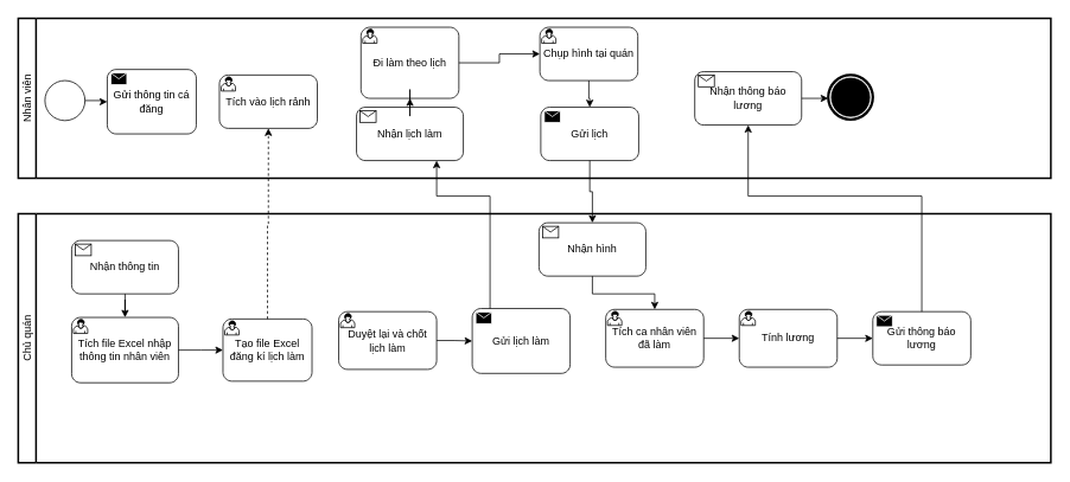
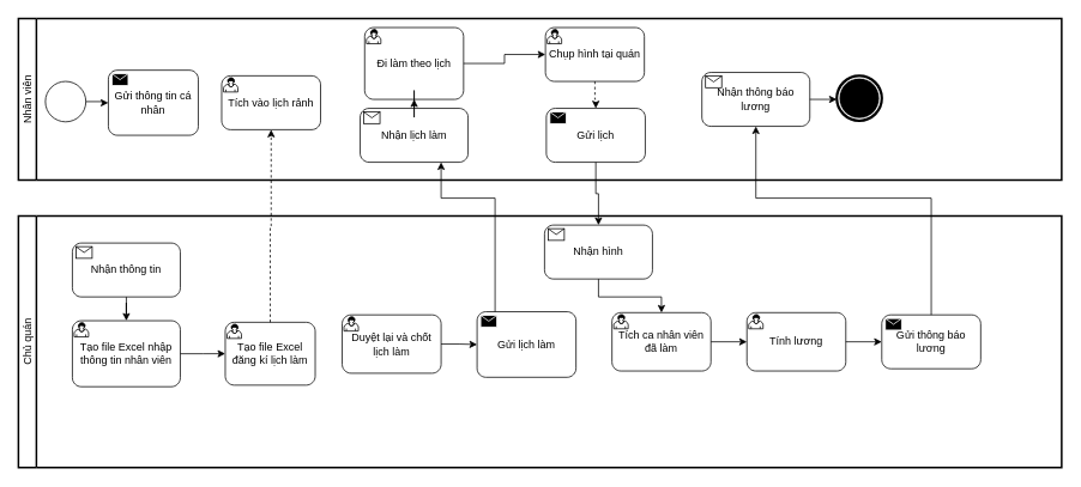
  <mxCell id="0" />
  <mxCell id="1" parent="0" />
  <mxCell id="2" value="Nhân viên" style="swimlane;html=1;startSize=20;fontStyle=0;collapsible=0;horizontal=0;swimlaneLine=1;swimlaneFillColor=#ffffff;strokeWidth=2;whiteSpace=wrap;" parent="1" vertex="1"><mxGeometry x="20" y="20" width="1160" height="180" as="geometry" /></mxCell>
  <mxCell id="3" value="Tích vào lịch rảnh" style="points=[[0.25,0,0],[0.5,0,0],[0.75,0,0],[1,0.25,0],[1,0.5,0],[1,0.75,0],[0.75,1,0],[0.5,1,0],[0.25,1,0],[0,0.75,0],[0,0.5,0],[0,0.25,0]];shape=mxgraph.bpmn.task;whiteSpace=wrap;rectStyle=rounded;size=10;html=1;container=1;expand=0;collapsible=0;taskMarker=user;" parent="2" vertex="1"><mxGeometry x="226" y="63.75" width="110" height="60" as="geometry" /></mxCell>
  <mxCell id="4" value="Nhận lịch làm" style="points=[[0.25,0,0],[0.5,0,0],[0.75,0,0],[1,0.25,0],[1,0.5,0],[1,0.75,0],[0.75,1,0],[0.5,1,0],[0.25,1,0],[0,0.75,0],[0,0.5,0],[0,0.25,0]];shape=mxgraph.bpmn.task;whiteSpace=wrap;rectStyle=rounded;size=10;html=1;container=1;expand=0;collapsible=0;taskMarker=receive;" parent="2" vertex="1"><mxGeometry x="380" y="100" width="120" height="60" as="geometry" /></mxCell>
  <mxCell id="5" value="Đi làm theo lịch" style="points=[[0.25,0,0],[0.5,0,0],[0.75,0,0],[1,0.25,0],[1,0.5,0],[1,0.75,0],[0.75,1,0],[0.5,1,0],[0.25,1,0],[0,0.75,0],[0,0.5,0],[0,0.25,0]];shape=mxgraph.bpmn.task;whiteSpace=wrap;rectStyle=rounded;size=10;html=1;container=1;expand=0;collapsible=0;taskMarker=user;" parent="2" vertex="1"><mxGeometry x="385" y="10" width="110" height="80" as="geometry" /></mxCell>
  <mxCell id="6" style="edgeStyle=orthogonalEdgeStyle;rounded=0;orthogonalLoop=1;jettySize=auto;html=1;entryX=0.5;entryY=1;entryDx=0;entryDy=0;entryPerimeter=0;" parent="2" source="4" target="5" edge="1"><mxGeometry relative="1" as="geometry" /></mxCell>
  <mxCell id="7" value="Chụp hình tại quán" style="points=[[0.25,0,0],[0.5,0,0],[0.75,0,0],[1,0.25,0],[1,0.5,0],[1,0.75,0],[0.75,1,0],[0.5,1,0],[0.25,1,0],[0,0.75,0],[0,0.5,0],[0,0.25,0]];shape=mxgraph.bpmn.task;whiteSpace=wrap;rectStyle=rounded;size=10;html=1;container=1;expand=0;collapsible=0;taskMarker=user;" parent="2" vertex="1"><mxGeometry x="586" y="10" width="110" height="60" as="geometry" /></mxCell>
  <mxCell id="8" style="edgeStyle=orthogonalEdgeStyle;rounded=0;orthogonalLoop=1;jettySize=auto;html=1;entryX=0;entryY=0.5;entryDx=0;entryDy=0;entryPerimeter=0;" parent="2" source="5" target="7" edge="1"><mxGeometry relative="1" as="geometry" /></mxCell>
  <mxCell id="9" value="Gửi lịch" style="points=[[0.25,0,0],[0.5,0,0],[0.75,0,0],[1,0.25,0],[1,0.5,0],[1,0.75,0],[0.75,1,0],[0.5,1,0],[0.25,1,0],[0,0.75,0],[0,0.5,0],[0,0.25,0]];shape=mxgraph.bpmn.task;whiteSpace=wrap;rectStyle=rounded;size=10;html=1;container=1;expand=0;collapsible=0;taskMarker=send;" parent="2" vertex="1"><mxGeometry x="587" y="100" width="110" height="60" as="geometry" /></mxCell>
- <mxCell id="10" style="edgeStyle=orthogonalEdgeStyle;rounded=0;orthogonalLoop=1;jettySize=auto;html=1;entryX=0.5;entryY=0;entryDx=0;entryDy=0;entryPerimeter=0;" parent="2" source="7" target="9" edge="1"><mxGeometry relative="1" as="geometry" /></mxCell>
+ <mxCell id="10" style="edgeStyle=orthogonalEdgeStyle;rounded=0;orthogonalLoop=1;jettySize=auto;html=1;entryX=0.5;entryY=0;entryDx=0;entryDy=0;entryPerimeter=0;dashed=1;" parent="2" source="7" target="9" edge="1"><mxGeometry relative="1" as="geometry" /></mxCell>
  <mxCell id="11" value="Nhận thông báo lương" style="points=[[0.25,0,0],[0.5,0,0],[0.75,0,0],[1,0.25,0],[1,0.5,0],[1,0.75,0],[0.75,1,0],[0.5,1,0],[0.25,1,0],[0,0.75,0],[0,0.5,0],[0,0.25,0]];shape=mxgraph.bpmn.task;whiteSpace=wrap;rectStyle=rounded;size=10;html=1;container=1;expand=0;collapsible=0;taskMarker=receive;" parent="2" vertex="1"><mxGeometry x="760" y="60" width="120" height="60" as="geometry" /></mxCell>
  <mxCell id="12" style="edgeStyle=orthogonalEdgeStyle;rounded=0;orthogonalLoop=1;jettySize=auto;html=1;entryX=0;entryY=0.5;entryDx=0;entryDy=0;entryPerimeter=0;" parent="2" source="11" edge="1"><mxGeometry relative="1" as="geometry"><mxPoint x="910" y="90" as="targetPoint" /></mxGeometry></mxCell>
  <mxCell id="13" value="" style="points=[[0.145,0.145,0],[0.5,0,0],[0.855,0.145,0],[1,0.5,0],[0.855,0.855,0],[0.5,1,0],[0.145,0.855,0],[0,0.5,0]];shape=mxgraph.bpmn.event;html=1;verticalLabelPosition=bottom;labelBackgroundColor=#ffffff;verticalAlign=top;align=center;perimeter=ellipsePerimeter;outlineConnect=0;aspect=fixed;outline=standard;symbol=general;" parent="2" vertex="1"><mxGeometry x="30" y="70" width="45" height="45" as="geometry" /></mxCell>
- <mxCell id="14" value="Gửi thông tin cá đăng" style="points=[[0.25,0,0],[0.5,0,0],[0.75,0,0],[1,0.25,0],[1,0.5,0],[1,0.75,0],[0.75,1,0],[0.5,1,0],[0.25,1,0],[0,0.75,0],[0,0.5,0],[0,0.25,0]];shape=mxgraph.bpmn.task;whiteSpace=wrap;rectStyle=rounded;size=10;html=1;container=1;expand=0;collapsible=0;taskMarker=send;" parent="2" vertex="1"><mxGeometry x="100" y="57.5" width="100" height="72.5" as="geometry" /></mxCell>
+ <mxCell id="14" value="Gửi thông tin cá nhân" style="points=[[0.25,0,0],[0.5,0,0],[0.75,0,0],[1,0.25,0],[1,0.5,0],[1,0.75,0],[0.75,1,0],[0.5,1,0],[0.25,1,0],[0,0.75,0],[0,0.5,0],[0,0.25,0]];shape=mxgraph.bpmn.task;whiteSpace=wrap;rectStyle=rounded;size=10;html=1;container=1;expand=0;collapsible=0;taskMarker=send;" parent="2" vertex="1"><mxGeometry x="100" y="57.5" width="100" height="72.5" as="geometry" /></mxCell>
  <mxCell id="15" style="edgeStyle=orthogonalEdgeStyle;rounded=0;orthogonalLoop=1;jettySize=auto;html=1;entryX=0;entryY=0.5;entryDx=0;entryDy=0;entryPerimeter=0;" parent="2" source="13" target="14" edge="1"><mxGeometry relative="1" as="geometry" /></mxCell>
  <mxCell id="16" value="" style="points=[[0.145,0.145,0],[0.5,0,0],[0.855,0.145,0],[1,0.5,0],[0.855,0.855,0],[0.5,1,0],[0.145,0.855,0],[0,0.5,0]];shape=mxgraph.bpmn.event;html=1;verticalLabelPosition=bottom;labelBackgroundColor=#ffffff;verticalAlign=top;align=center;perimeter=ellipsePerimeter;outlineConnect=0;aspect=fixed;outline=end;symbol=terminate;" parent="2" vertex="1"><mxGeometry x="910" y="63.75" width="50" height="50" as="geometry" /></mxCell>
  <mxCell id="17" value="Chủ quán" style="swimlane;html=1;startSize=20;fontStyle=0;collapsible=0;horizontal=0;swimlaneLine=1;swimlaneFillColor=#ffffff;strokeWidth=2;whiteSpace=wrap;" parent="1" vertex="1"><mxGeometry x="20" y="240" width="1160" height="280" as="geometry" /></mxCell>
  <mxCell id="18" value="Tạo file Excel đăng kí lịch làm" style="points=[[0.25,0,0],[0.5,0,0],[0.75,0,0],[1,0.25,0],[1,0.5,0],[1,0.75,0],[0.75,1,0],[0.5,1,0],[0.25,1,0],[0,0.75,0],[0,0.5,0],[0,0.25,0]];shape=mxgraph.bpmn.task;whiteSpace=wrap;rectStyle=rounded;size=10;html=1;container=1;expand=0;collapsible=0;taskMarker=user;" parent="17" vertex="1"><mxGeometry x="230" y="118.25" width="100" height="70" as="geometry" /></mxCell>
  <mxCell id="19" value="Duyệt lại và chốt lịch làm" style="points=[[0.25,0,0],[0.5,0,0],[0.75,0,0],[1,0.25,0],[1,0.5,0],[1,0.75,0],[0.75,1,0],[0.5,1,0],[0.25,1,0],[0,0.75,0],[0,0.5,0],[0,0.25,0]];shape=mxgraph.bpmn.task;whiteSpace=wrap;rectStyle=rounded;size=10;html=1;container=1;expand=0;collapsible=0;taskMarker=user;" parent="17" vertex="1"><mxGeometry x="360" y="110" width="110" height="65" as="geometry" /></mxCell>
  <mxCell id="20" value="Gửi lịch làm" style="points=[[0.25,0,0],[0.5,0,0],[0.75,0,0],[1,0.25,0],[1,0.5,0],[1,0.75,0],[0.75,1,0],[0.5,1,0],[0.25,1,0],[0,0.75,0],[0,0.5,0],[0,0.25,0]];shape=mxgraph.bpmn.task;whiteSpace=wrap;rectStyle=rounded;size=10;html=1;container=1;expand=0;collapsible=0;taskMarker=send;" parent="17" vertex="1"><mxGeometry x="510" y="106.5" width="110" height="73" as="geometry" /></mxCell>
  <mxCell id="21" value="Tích ca nhân viên đã làm" style="points=[[0.25,0,0],[0.5,0,0],[0.75,0,0],[1,0.25,0],[1,0.5,0],[1,0.75,0],[0.75,1,0],[0.5,1,0],[0.25,1,0],[0,0.75,0],[0,0.5,0],[0,0.25,0]];shape=mxgraph.bpmn.task;whiteSpace=wrap;rectStyle=rounded;size=10;html=1;container=1;expand=0;collapsible=0;taskMarker=user;" parent="17" vertex="1"><mxGeometry x="660" y="107.5" width="110" height="65" as="geometry" /></mxCell>
  <mxCell id="22" value="Nhận hình" style="points=[[0.25,0,0],[0.5,0,0],[0.75,0,0],[1,0.25,0],[1,0.5,0],[1,0.75,0],[0.75,1,0],[0.5,1,0],[0.25,1,0],[0,0.75,0],[0,0.5,0],[0,0.25,0]];shape=mxgraph.bpmn.task;whiteSpace=wrap;rectStyle=rounded;size=10;html=1;container=1;expand=0;collapsible=0;taskMarker=receive;" parent="17" vertex="1"><mxGeometry x="585" y="10" width="120" height="60" as="geometry" /></mxCell>
  <mxCell id="23" value="Tính lương" style="points=[[0.25,0,0],[0.5,0,0],[0.75,0,0],[1,0.25,0],[1,0.5,0],[1,0.75,0],[0.75,1,0],[0.5,1,0],[0.25,1,0],[0,0.75,0],[0,0.5,0],[0,0.25,0]];shape=mxgraph.bpmn.task;whiteSpace=wrap;rectStyle=rounded;size=10;html=1;container=1;expand=0;collapsible=0;taskMarker=user;" parent="17" vertex="1"><mxGeometry x="810" y="107.5" width="110" height="65" as="geometry" /></mxCell>
  <mxCell id="24" style="edgeStyle=orthogonalEdgeStyle;rounded=0;orthogonalLoop=1;jettySize=auto;html=1;entryX=0;entryY=0.5;entryDx=0;entryDy=0;entryPerimeter=0;" parent="17" source="21" target="23" edge="1"><mxGeometry relative="1" as="geometry" /></mxCell>
  <mxCell id="25" value="Gửi thông báo lương" style="points=[[0.25,0,0],[0.5,0,0],[0.75,0,0],[1,0.25,0],[1,0.5,0],[1,0.75,0],[0.75,1,0],[0.5,1,0],[0.25,1,0],[0,0.75,0],[0,0.5,0],[0,0.25,0]];shape=mxgraph.bpmn.task;whiteSpace=wrap;rectStyle=rounded;size=10;html=1;container=1;expand=0;collapsible=0;taskMarker=send;" parent="17" vertex="1"><mxGeometry x="960" y="110" width="110" height="60" as="geometry" /></mxCell>
  <mxCell id="26" style="edgeStyle=orthogonalEdgeStyle;rounded=0;orthogonalLoop=1;jettySize=auto;html=1;entryX=0;entryY=0.5;entryDx=0;entryDy=0;entryPerimeter=0;" parent="17" source="23" target="25" edge="1"><mxGeometry relative="1" as="geometry" /></mxCell>
  <mxCell id="27" value="Nhận thông tin" style="points=[[0.25,0,0],[0.5,0,0],[0.75,0,0],[1,0.25,0],[1,0.5,0],[1,0.75,0],[0.75,1,0],[0.5,1,0],[0.25,1,0],[0,0.75,0],[0,0.5,0],[0,0.25,0]];shape=mxgraph.bpmn.task;whiteSpace=wrap;rectStyle=rounded;size=10;html=1;container=1;expand=0;collapsible=0;taskMarker=receive;" parent="17" vertex="1"><mxGeometry x="60" y="30" width="120" height="60" as="geometry" /></mxCell>
- <mxCell id="28" value="Tích file Excel nhập thông tin nhân viên" style="points=[[0.25,0,0],[0.5,0,0],[0.75,0,0],[1,0.25,0],[1,0.5,0],[1,0.75,0],[0.75,1,0],[0.5,1,0],[0.25,1,0],[0,0.75,0],[0,0.5,0],[0,0.25,0]];shape=mxgraph.bpmn.task;whiteSpace=wrap;rectStyle=rounded;size=10;html=1;container=1;expand=0;collapsible=0;taskMarker=user;" parent="17" vertex="1"><mxGeometry x="60" y="116.5" width="120" height="73.5" as="geometry" /></mxCell>
+ <mxCell id="28" value="Tạo file Excel nhập thông tin nhân viên" style="points=[[0.25,0,0],[0.5,0,0],[0.75,0,0],[1,0.25,0],[1,0.5,0],[1,0.75,0],[0.75,1,0],[0.5,1,0],[0.25,1,0],[0,0.75,0],[0,0.5,0],[0,0.25,0]];shape=mxgraph.bpmn.task;whiteSpace=wrap;rectStyle=rounded;size=10;html=1;container=1;expand=0;collapsible=0;taskMarker=user;" parent="17" vertex="1"><mxGeometry x="60" y="116.5" width="120" height="73.5" as="geometry" /></mxCell>
  <mxCell id="29" style="edgeStyle=orthogonalEdgeStyle;rounded=0;orthogonalLoop=1;jettySize=auto;html=1;entryX=0;entryY=0.5;entryDx=0;entryDy=0;entryPerimeter=0;" parent="17" source="28" target="18" edge="1"><mxGeometry relative="1" as="geometry" /></mxCell>
  <mxCell id="30" style="edgeStyle=orthogonalEdgeStyle;rounded=0;orthogonalLoop=1;jettySize=auto;html=1;entryX=0.5;entryY=0;entryDx=0;entryDy=0;entryPerimeter=0;" parent="17" source="27" target="28" edge="1"><mxGeometry relative="1" as="geometry" /></mxCell>
  <mxCell id="31" style="edgeStyle=orthogonalEdgeStyle;rounded=0;orthogonalLoop=1;jettySize=auto;html=1;entryX=0;entryY=0.5;entryDx=0;entryDy=0;entryPerimeter=0;" parent="17" source="19" target="20" edge="1"><mxGeometry relative="1" as="geometry" /></mxCell>
  <mxCell id="32" style="edgeStyle=orthogonalEdgeStyle;rounded=0;orthogonalLoop=1;jettySize=auto;html=1;entryX=0.5;entryY=0;entryDx=0;entryDy=0;entryPerimeter=0;" parent="17" source="22" target="21" edge="1"><mxGeometry relative="1" as="geometry" /></mxCell>
  <mxCell id="33" style="edgeStyle=orthogonalEdgeStyle;rounded=0;orthogonalLoop=1;jettySize=auto;html=1;entryX=0.5;entryY=1;entryDx=0;entryDy=0;entryPerimeter=0;dashed=1;" parent="1" source="18" target="3" edge="1"><mxGeometry relative="1" as="geometry" /></mxCell>
  <mxCell id="34" style="edgeStyle=orthogonalEdgeStyle;rounded=0;orthogonalLoop=1;jettySize=auto;html=1;entryX=0.75;entryY=1;entryDx=0;entryDy=0;entryPerimeter=0;" parent="1" source="20" target="4" edge="1"><mxGeometry relative="1" as="geometry"><Array as="points"><mxPoint x="550" y="220" /><mxPoint x="490" y="220" /></Array></mxGeometry></mxCell>
  <mxCell id="35" style="edgeStyle=orthogonalEdgeStyle;rounded=0;orthogonalLoop=1;jettySize=auto;html=1;entryX=0.5;entryY=0;entryDx=0;entryDy=0;entryPerimeter=0;" parent="1" source="9" target="22" edge="1"><mxGeometry relative="1" as="geometry" /></mxCell>
  <mxCell id="36" style="edgeStyle=orthogonalEdgeStyle;rounded=0;orthogonalLoop=1;jettySize=auto;html=1;entryX=0.5;entryY=1;entryDx=0;entryDy=0;entryPerimeter=0;" parent="1" source="25" target="11" edge="1"><mxGeometry relative="1" as="geometry"><Array as="points"><mxPoint x="1035" y="220" /><mxPoint x="840" y="220" /></Array></mxGeometry></mxCell>
